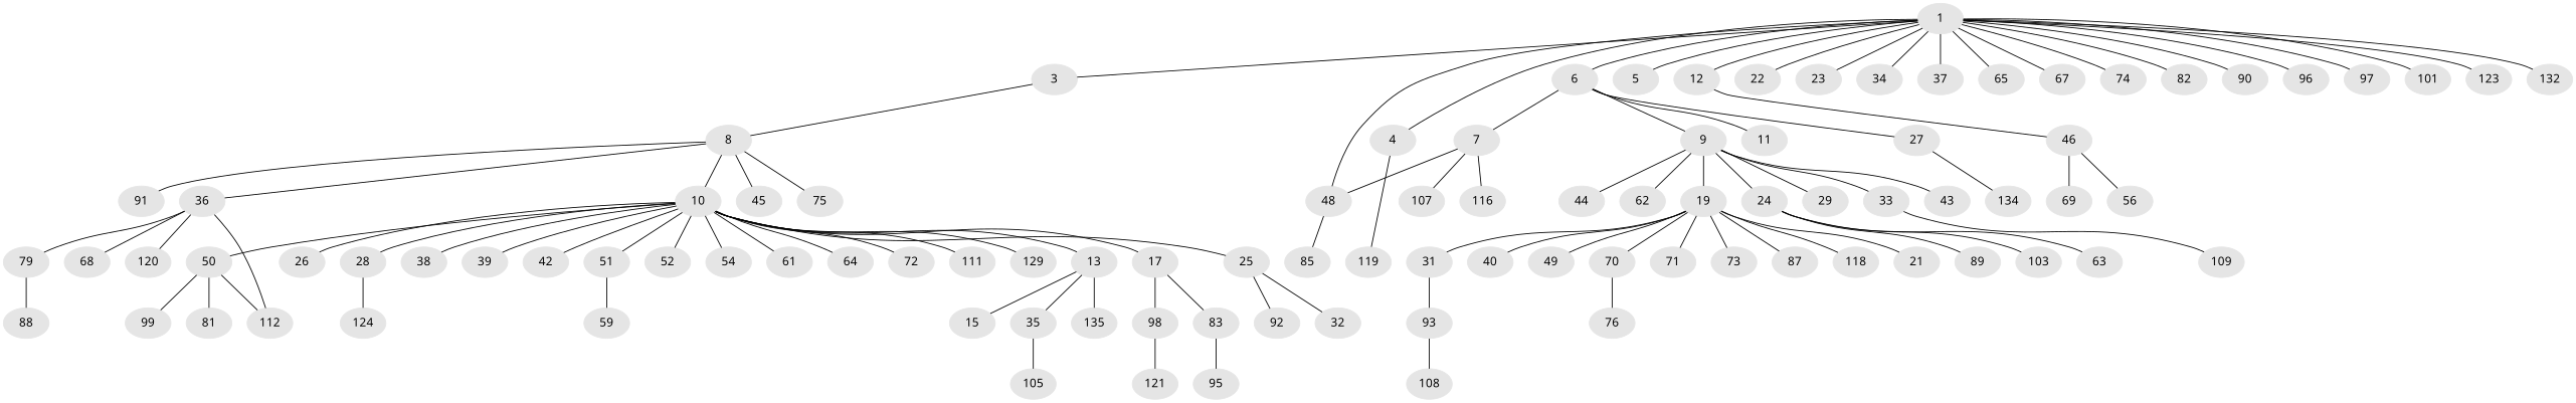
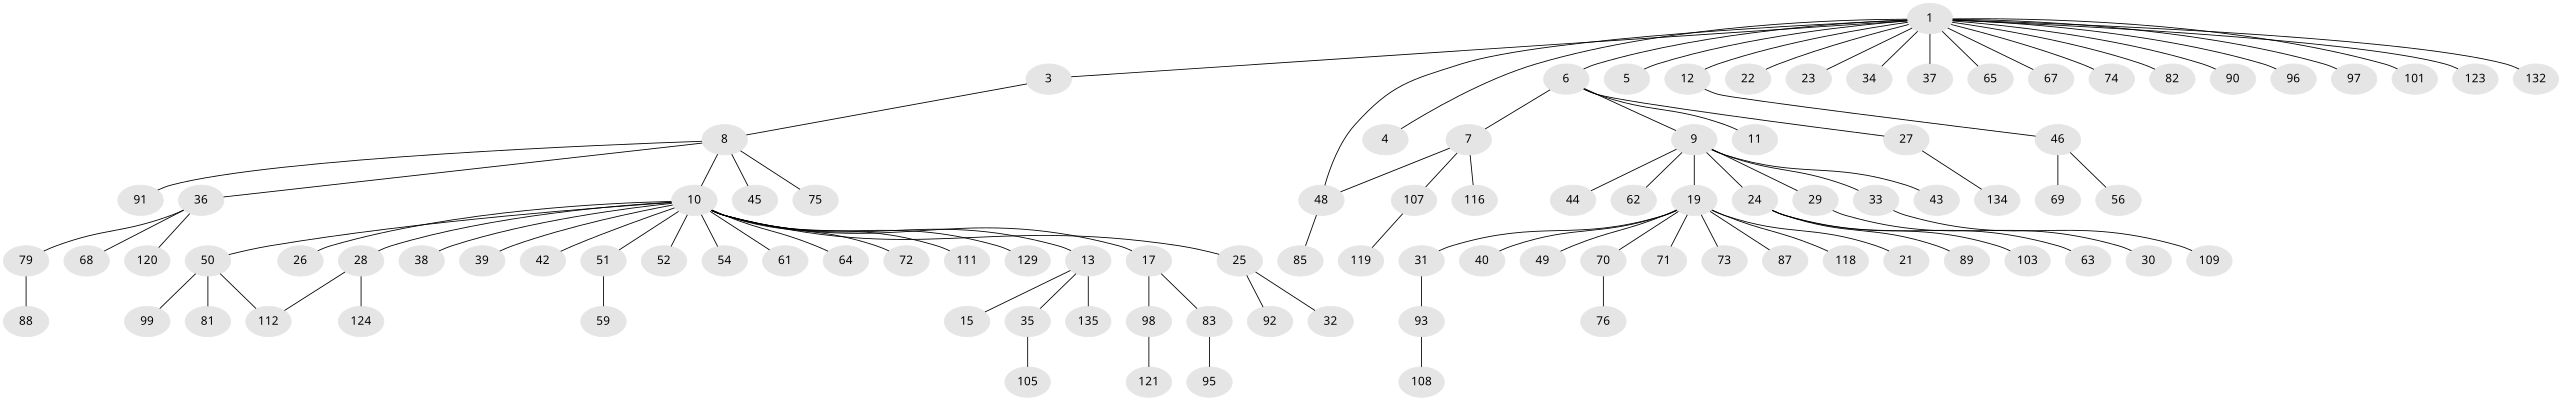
  graph {
    fontname="Noto Sans"
    node [color=gray90 fontname="Noto Sans" style=filled]
    edge [fontname="Noto Sans"]
    1 [super="+2"]
    3
    4 [super="+14"]
    5 [super="+106"]
    6 [super="+114"]
    12
    22
    23
    34
    37 [super="+100"]
    48 [super="+53"]
    65
    67
    74 [super="+126"]
    82
    90
    96
    97
    101
    123
    132
    8 [super="+78"]
    119
    7 [super="+66"]
    9 [super="+16"]
    11
    27 [super="+115"]
    46 [super="+94"]
    85
    10 [super="+20"]
    36 [super="+47"]
    45
    75
    91
    107 [super="+128"]
    116 [super="+131"]
    19 [super="+57"]
    24 [super="+130"]
    29 [super="+55"]
    33
    43
    44
    62
    134
    13 [super="+18"]
    17 [super="+58"]
    25
    26 [super="+117"]
    28 [super="+41"]
    38
    39
    42
    50 [super="+60"]
    51
    52
    54 [super="+84"]
    61 [super="+80"]
    64
    72
    111
    129
    68 [super="+86"]
    79 [super="+110"]
    112 [super="+127"]
    n65 [label=120]
    21
    31
    40
    49
    70 [super="+133"]
    71
    73
    87
    118
    63 [super="+113"]
    89 [super="+120"]
    103
+   30
    109
    15
    35
    135
    83
    98 [super="+122"]
    32
    92
    124
    81 [super="+102"]
    99
    59
    56
    69 [super="+77"]
    105
    95
    121
    93
    76 [super="+104"]
    108
    88
    1 -- 3
    1 -- 4
    1 -- 5 [weight=2]
    1 -- 6
    1 -- 12
    1 -- 22
    1 -- 23
    1 -- 34
    1 -- 37
    1 -- 48
    1 -- 65
    1 -- 67
    1 -- 74
    1 -- 82
    1 -- 90
    1 -- 96
    1 -- 97
    1 -- 101
    1 -- 123
    1 -- 132
    3 -- 8
-   4 -- 119
+   107 -- 119
    6 -- 7
    6 -- 9
    6 -- 11
    6 -- 27
    12 -- 46
    48 -- 85
    8 -- 10
    8 -- 36
    8 -- 45
    8 -- 75
    8 -- 91
    7 -- 48
    7 -- 107
    7 -- 116
    9 -- 19
    9 -- 24
    9 -- 29
    9 -- 33
    9 -- 43
    9 -- 44
    9 -- 62
    27 -- 134
    46 -- 56
    46 -- 69
    10 -- 13
    10 -- 17
    10 -- 25
    10 -- 26
    10 -- 28
    10 -- 38
    10 -- 39
    10 -- 42
    10 -- 50
    10 -- 51
    10 -- 52
    10 -- 54
    10 -- 61
    10 -- 64
    10 -- 72
    10 -- 111
    10 -- 129
    36 -- 68
    36 -- 79
-   36 -- 112
+   28 -- 112
    36 -- n65
    19 -- 21
    19 -- 31
    19 -- 40
    19 -- 49
    19 -- 70
    19 -- 71
    19 -- 73
    19 -- 87
    19 -- 118
    24 -- 63
    24 -- 89
    24 -- 103
+   29 -- 30
    33 -- 109
    13 -- 15
    13 -- 35
    13 -- 135
    17 -- 83
    17 -- 98
    25 -- 32
    25 -- 92
    28 -- 124
    50 -- 112
    50 -- 81
    50 -- 99
    51 -- 59
    79 -- 88
    31 -- 93
    70 -- 76
    35 -- 105
    83 -- 95
    98 -- 121
    93 -- 108
  }
